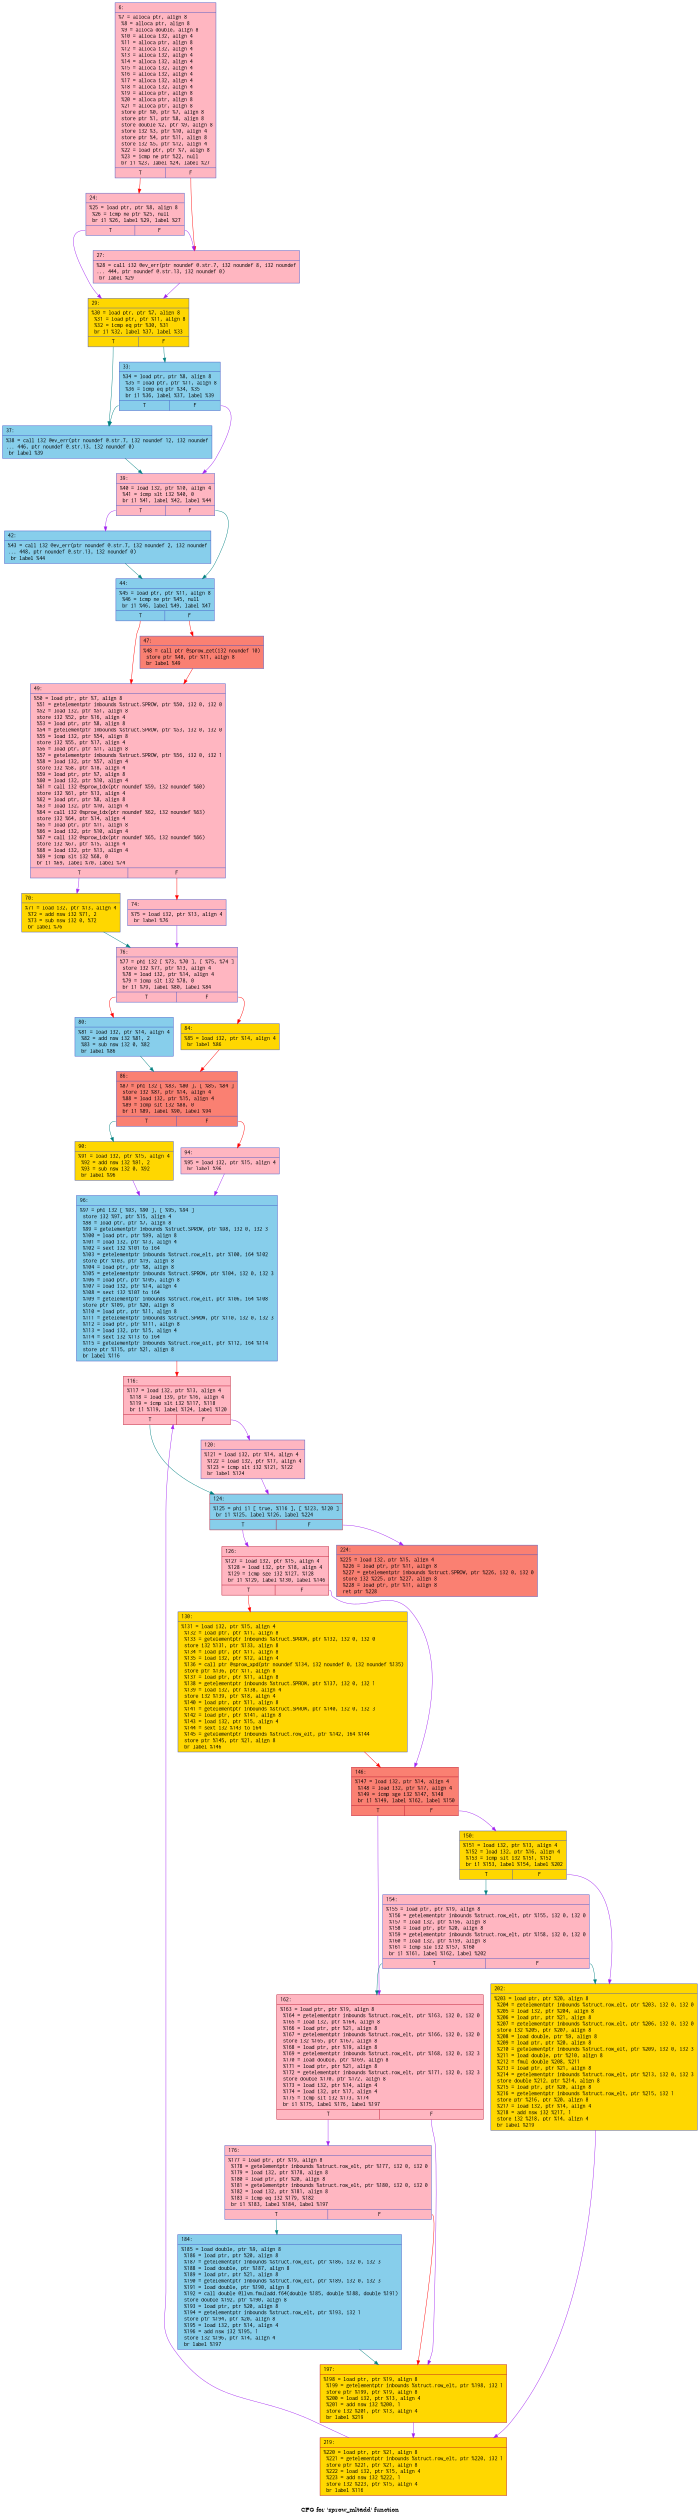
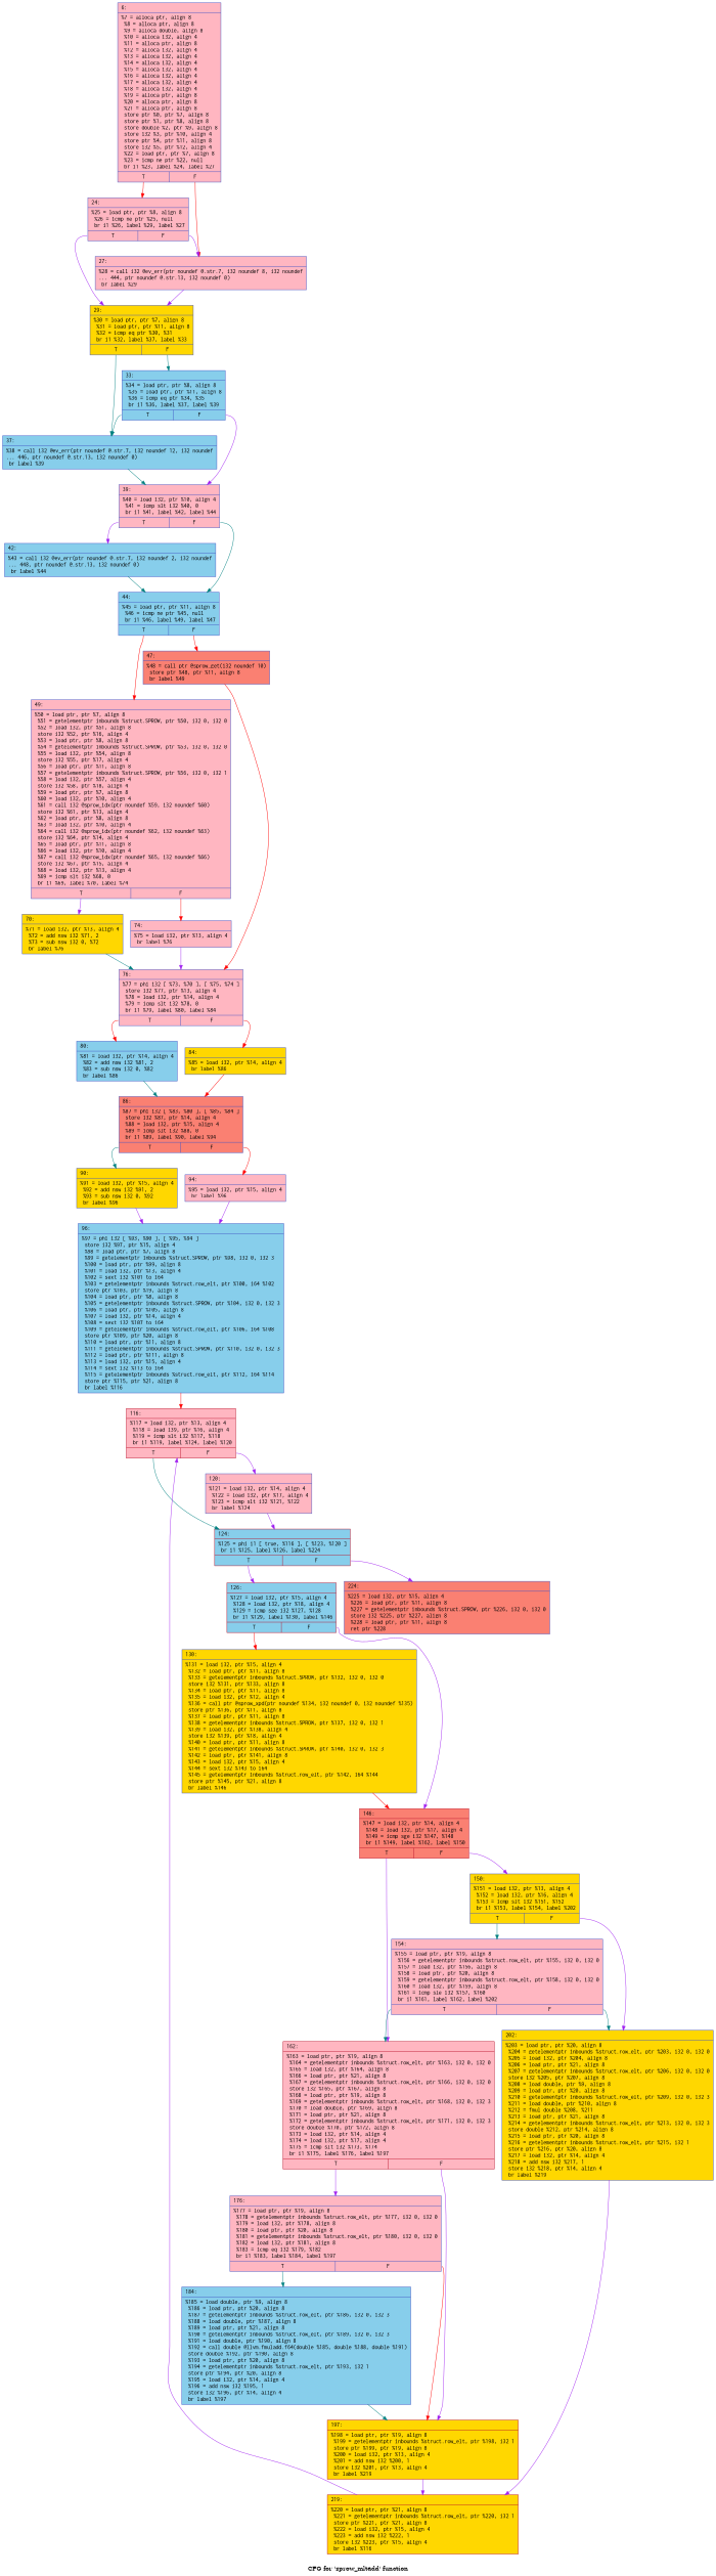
  digraph {
    label="CFG for 'sprow_mltadd' function"
    node [color="#3d50c3ff" fillcolor=lightpink fontname=Courier shape=record style=filled]
    edge [color=purple]
    n1 [label="{6:\l|  %7 = alloca ptr, align 8\l  %8 = alloca ptr, align 8\l  %9 = alloca double, align 8\l  %10 = alloca i32, align 4\l  %11 = alloca ptr, align 8\l  %12 = alloca i32, align 4\l  %13 = alloca i32, align 4\l  %14 = alloca i32, align 4\l  %15 = alloca i32, align 4\l  %16 = alloca i32, align 4\l  %17 = alloca i32, align 4\l  %18 = alloca i32, align 4\l  %19 = alloca ptr, align 8\l  %20 = alloca ptr, align 8\l  %21 = alloca ptr, align 8\l  store ptr %0, ptr %7, align 8\l  store ptr %1, ptr %8, align 8\l  store double %2, ptr %9, align 8\l  store i32 %3, ptr %10, align 4\l  store ptr %4, ptr %11, align 8\l  store i32 %5, ptr %12, align 4\l  %22 = load ptr, ptr %7, align 8\l  %23 = icmp ne ptr %22, null\l  br i1 %23, label %24, label %27\l|{<s0>T|<s1>F}}"]
    n2 [label="{24:\l|  %25 = load ptr, ptr %8, align 8\l  %26 = icmp ne ptr %25, null\l  br i1 %26, label %29, label %27\l|{<s0>T|<s1>F}}"]
    n3 [label="{27:\l|  %28 = call i32 @ev_err(ptr noundef @.str.7, i32 noundef 8, i32 noundef\l... 444, ptr noundef @.str.13, i32 noundef 0)\l  br label %29\l}"]
    n4 [fillcolor=gold label="{29:\l|  %30 = load ptr, ptr %7, align 8\l  %31 = load ptr, ptr %11, align 8\l  %32 = icmp eq ptr %30, %31\l  br i1 %32, label %37, label %33\l|{<s0>T|<s1>F}}"]
    n5 [fillcolor=skyblue label="{37:\l|  %38 = call i32 @ev_err(ptr noundef @.str.7, i32 noundef 12, i32 noundef\l... 446, ptr noundef @.str.13, i32 noundef 0)\l  br label %39\l}"]
    n6 [fillcolor=skyblue label="{33:\l|  %34 = load ptr, ptr %8, align 8\l  %35 = load ptr, ptr %11, align 8\l  %36 = icmp eq ptr %34, %35\l  br i1 %36, label %37, label %39\l|{<s0>T|<s1>F}}"]
    n7 [label="{39:\l|  %40 = load i32, ptr %10, align 4\l  %41 = icmp slt i32 %40, 0\l  br i1 %41, label %42, label %44\l|{<s0>T|<s1>F}}"]
    n8 [fillcolor=skyblue label="{42:\l|  %43 = call i32 @ev_err(ptr noundef @.str.7, i32 noundef 2, i32 noundef\l... 448, ptr noundef @.str.13, i32 noundef 0)\l  br label %44\l}"]
    n9 [fillcolor=skyblue label="{44:\l|  %45 = load ptr, ptr %11, align 8\l  %46 = icmp ne ptr %45, null\l  br i1 %46, label %49, label %47\l|{<s0>T|<s1>F}}"]
    n10 [label="{49:\l|  %50 = load ptr, ptr %7, align 8\l  %51 = getelementptr inbounds %struct.SPROW, ptr %50, i32 0, i32 0\l  %52 = load i32, ptr %51, align 8\l  store i32 %52, ptr %16, align 4\l  %53 = load ptr, ptr %8, align 8\l  %54 = getelementptr inbounds %struct.SPROW, ptr %53, i32 0, i32 0\l  %55 = load i32, ptr %54, align 8\l  store i32 %55, ptr %17, align 4\l  %56 = load ptr, ptr %11, align 8\l  %57 = getelementptr inbounds %struct.SPROW, ptr %56, i32 0, i32 1\l  %58 = load i32, ptr %57, align 4\l  store i32 %58, ptr %18, align 4\l  %59 = load ptr, ptr %7, align 8\l  %60 = load i32, ptr %10, align 4\l  %61 = call i32 @sprow_idx(ptr noundef %59, i32 noundef %60)\l  store i32 %61, ptr %13, align 4\l  %62 = load ptr, ptr %8, align 8\l  %63 = load i32, ptr %10, align 4\l  %64 = call i32 @sprow_idx(ptr noundef %62, i32 noundef %63)\l  store i32 %64, ptr %14, align 4\l  %65 = load ptr, ptr %11, align 8\l  %66 = load i32, ptr %10, align 4\l  %67 = call i32 @sprow_idx(ptr noundef %65, i32 noundef %66)\l  store i32 %67, ptr %15, align 4\l  %68 = load i32, ptr %13, align 4\l  %69 = icmp slt i32 %68, 0\l  br i1 %69, label %70, label %74\l|{<s0>T|<s1>F}}"]
    n11 [fillcolor=salmon label="{47:\l|  %48 = call ptr @sprow_get(i32 noundef 10)\l  store ptr %48, ptr %11, align 8\l  br label %49\l}"]
    n12 [fillcolor=gold label="{70:\l|  %71 = load i32, ptr %13, align 4\l  %72 = add nsw i32 %71, 2\l  %73 = sub nsw i32 0, %72\l  br label %76\l}"]
    n13 [label="{74:\l|  %75 = load i32, ptr %13, align 4\l  br label %76\l}"]
    n14 [label="{76:\l|  %77 = phi i32 [ %73, %70 ], [ %75, %74 ]\l  store i32 %77, ptr %13, align 4\l  %78 = load i32, ptr %14, align 4\l  %79 = icmp slt i32 %78, 0\l  br i1 %79, label %80, label %84\l|{<s0>T|<s1>F}}"]
    n15 [fillcolor=skyblue label="{80:\l|  %81 = load i32, ptr %14, align 4\l  %82 = add nsw i32 %81, 2\l  %83 = sub nsw i32 0, %82\l  br label %86\l}"]
    n16 [fillcolor=gold label="{84:\l|  %85 = load i32, ptr %14, align 4\l  br label %86\l}"]
    n17 [fillcolor=salmon label="{86:\l|  %87 = phi i32 [ %83, %80 ], [ %85, %84 ]\l  store i32 %87, ptr %14, align 4\l  %88 = load i32, ptr %15, align 4\l  %89 = icmp slt i32 %88, 0\l  br i1 %89, label %90, label %94\l|{<s0>T|<s1>F}}"]
    n18 [fillcolor=gold label="{90:\l|  %91 = load i32, ptr %15, align 4\l  %92 = add nsw i32 %91, 2\l  %93 = sub nsw i32 0, %92\l  br label %96\l}"]
    n19 [label="{94:\l|  %95 = load i32, ptr %15, align 4\l  br label %96\l}"]
    n20 [fillcolor=skyblue label="{96:\l|  %97 = phi i32 [ %93, %90 ], [ %95, %94 ]\l  store i32 %97, ptr %15, align 4\l  %98 = load ptr, ptr %7, align 8\l  %99 = getelementptr inbounds %struct.SPROW, ptr %98, i32 0, i32 3\l  %100 = load ptr, ptr %99, align 8\l  %101 = load i32, ptr %13, align 4\l  %102 = sext i32 %101 to i64\l  %103 = getelementptr inbounds %struct.row_elt, ptr %100, i64 %102\l  store ptr %103, ptr %19, align 8\l  %104 = load ptr, ptr %8, align 8\l  %105 = getelementptr inbounds %struct.SPROW, ptr %104, i32 0, i32 3\l  %106 = load ptr, ptr %105, align 8\l  %107 = load i32, ptr %14, align 4\l  %108 = sext i32 %107 to i64\l  %109 = getelementptr inbounds %struct.row_elt, ptr %106, i64 %108\l  store ptr %109, ptr %20, align 8\l  %110 = load ptr, ptr %11, align 8\l  %111 = getelementptr inbounds %struct.SPROW, ptr %110, i32 0, i32 3\l  %112 = load ptr, ptr %111, align 8\l  %113 = load i32, ptr %15, align 4\l  %114 = sext i32 %113 to i64\l  %115 = getelementptr inbounds %struct.row_elt, ptr %112, i64 %114\l  store ptr %115, ptr %21, align 8\l  br label %116\l}"]
    n21 [color="#b70d28ff" label="{116:\l|  %117 = load i32, ptr %13, align 4\l  %118 = load i39, ptr %16, align 4\l  %119 = icmp slt i32 %117, %118\l  br i1 %119, label %124, label %120\l|{<s0>T|<s1>F}}"]
    n22 [color="#b70d28ff" fillcolor=skyblue label="{124:\l|  %125 = phi i1 [ true, %116 ], [ %123, %120 ]\l  br i1 %125, label %126, label %224\l|{<s0>T|<s1>F}}"]
    n23 [label="{120:\l|  %121 = load i32, ptr %14, align 4\l  %122 = load i32, ptr %17, align 4\l  %123 = icmp slt i32 %121, %122\l  br label %124\l}"]
-   n24 [color="#b70d28ff" label="{126:\l|  %127 = load i32, ptr %15, align 4\l  %128 = load i32, ptr %18, align 4\l  %129 = icmp sge i32 %127, %128\l  br i1 %129, label %130, label %146\l|{<s0>T|<s1>F}}"]
+   n24 [color="#b70d28ff" fillcolor=skyblue label="{126:\l|  %127 = load i32, ptr %15, align 4\l  %128 = load i32, ptr %18, align 4\l  %129 = icmp sge i32 %127, %128\l  br i1 %129, label %130, label %146\l|{<s0>T|<s1>F}}"]
    n25 [fillcolor=salmon label="{224:\l|  %225 = load i32, ptr %15, align 4\l  %226 = load ptr, ptr %11, align 8\l  %227 = getelementptr inbounds %struct.SPROW, ptr %226, i32 0, i32 0\l  store i32 %225, ptr %227, align 8\l  %228 = load ptr, ptr %11, align 8\l  ret ptr %228\l}"]
    n26 [fillcolor=gold label="{130:\l|  %131 = load i32, ptr %15, align 4\l  %132 = load ptr, ptr %11, align 8\l  %133 = getelementptr inbounds %struct.SPROW, ptr %132, i32 0, i32 0\l  store i32 %131, ptr %133, align 8\l  %134 = load ptr, ptr %11, align 8\l  %135 = load i32, ptr %12, align 4\l  %136 = call ptr @sprow_xpd(ptr noundef %134, i32 noundef 0, i32 noundef %135)\l  store ptr %136, ptr %11, align 8\l  %137 = load ptr, ptr %11, align 8\l  %138 = getelementptr inbounds %struct.SPROW, ptr %137, i32 0, i32 1\l  %139 = load i32, ptr %138, align 4\l  store i32 %139, ptr %18, align 4\l  %140 = load ptr, ptr %11, align 8\l  %141 = getelementptr inbounds %struct.SPROW, ptr %140, i32 0, i32 3\l  %142 = load ptr, ptr %141, align 8\l  %143 = load i32, ptr %15, align 4\l  %144 = sext i32 %143 to i64\l  %145 = getelementptr inbounds %struct.row_elt, ptr %142, i64 %144\l  store ptr %145, ptr %21, align 8\l  br label %146\l}"]
    n27 [color="#b70d28ff" fillcolor=salmon label="{146:\l|  %147 = load i32, ptr %14, align 4\l  %148 = load i32, ptr %17, align 4\l  %149 = icmp sge i32 %147, %148\l  br i1 %149, label %162, label %150\l|{<s0>T|<s1>F}}"]
    n28 [color="#b70d28ff" label="{162:\l|  %163 = load ptr, ptr %19, align 8\l  %164 = getelementptr inbounds %struct.row_elt, ptr %163, i32 0, i32 0\l  %165 = load i32, ptr %164, align 8\l  %166 = load ptr, ptr %21, align 8\l  %167 = getelementptr inbounds %struct.row_elt, ptr %166, i32 0, i32 0\l  store i32 %165, ptr %167, align 8\l  %168 = load ptr, ptr %19, align 8\l  %169 = getelementptr inbounds %struct.row_elt, ptr %168, i32 0, i32 3\l  %170 = load double, ptr %169, align 8\l  %171 = load ptr, ptr %21, align 8\l  %172 = getelementptr inbounds %struct.row_elt, ptr %171, i32 0, i32 3\l  store double %170, ptr %172, align 8\l  %173 = load i32, ptr %14, align 4\l  %174 = load i32, ptr %17, align 4\l  %175 = icmp slt i32 %173, %174\l  br i1 %175, label %176, label %197\l|{<s0>T|<s1>F}}"]
    n29 [fillcolor=gold label="{150:\l|  %151 = load i32, ptr %13, align 4\l  %152 = load i32, ptr %16, align 4\l  %153 = icmp slt i32 %151, %152\l  br i1 %153, label %154, label %202\l|{<s0>T|<s1>F}}"]
    n30 [label="{176:\l|  %177 = load ptr, ptr %19, align 8\l  %178 = getelementptr inbounds %struct.row_elt, ptr %177, i32 0, i32 0\l  %179 = load i32, ptr %178, align 8\l  %180 = load ptr, ptr %20, align 8\l  %181 = getelementptr inbounds %struct.row_elt, ptr %180, i32 0, i32 0\l  %182 = load i32, ptr %181, align 8\l  %183 = icmp eq i32 %179, %182\l  br i1 %183, label %184, label %197\l|{<s0>T|<s1>F}}"]
    n31 [color="#b70d28ff" fillcolor=gold label="{197:\l|  %198 = load ptr, ptr %19, align 8\l  %199 = getelementptr inbounds %struct.row_elt, ptr %198, i32 1\l  store ptr %199, ptr %19, align 8\l  %200 = load i32, ptr %13, align 4\l  %201 = add nsw i32 %200, 1\l  store i32 %201, ptr %13, align 4\l  br label %219\l}"]
    n32 [label="{154:\l|  %155 = load ptr, ptr %19, align 8\l  %156 = getelementptr inbounds %struct.row_elt, ptr %155, i32 0, i32 0\l  %157 = load i32, ptr %156, align 8\l  %158 = load ptr, ptr %20, align 8\l  %159 = getelementptr inbounds %struct.row_elt, ptr %158, i32 0, i32 0\l  %160 = load i32, ptr %159, align 8\l  %161 = icmp sle i32 %157, %160\l  br i1 %161, label %162, label %202\l|{<s0>T|<s1>F}}"]
    n33 [fillcolor=gold label="{202:\l|  %203 = load ptr, ptr %20, align 8\l  %204 = getelementptr inbounds %struct.row_elt, ptr %203, i32 0, i32 0\l  %205 = load i32, ptr %204, align 8\l  %206 = load ptr, ptr %21, align 8\l  %207 = getelementptr inbounds %struct.row_elt, ptr %206, i32 0, i32 0\l  store i32 %205, ptr %207, align 8\l  %208 = load double, ptr %9, align 8\l  %209 = load ptr, ptr %20, align 8\l  %210 = getelementptr inbounds %struct.row_elt, ptr %209, i32 0, i32 3\l  %211 = load double, ptr %210, align 8\l  %212 = fmul double %208, %211\l  %213 = load ptr, ptr %21, align 8\l  %214 = getelementptr inbounds %struct.row_elt, ptr %213, i32 0, i32 3\l  store double %212, ptr %214, align 8\l  %215 = load ptr, ptr %20, align 8\l  %216 = getelementptr inbounds %struct.row_elt, ptr %215, i32 1\l  store ptr %216, ptr %20, align 8\l  %217 = load i32, ptr %14, align 4\l  %218 = add nsw i32 %217, 1\l  store i32 %218, ptr %14, align 4\l  br label %219\l}"]
    n34 [fillcolor=skyblue label="{184:\l|  %185 = load double, ptr %9, align 8\l  %186 = load ptr, ptr %20, align 8\l  %187 = getelementptr inbounds %struct.row_elt, ptr %186, i32 0, i32 3\l  %188 = load double, ptr %187, align 8\l  %189 = load ptr, ptr %21, align 8\l  %190 = getelementptr inbounds %struct.row_elt, ptr %189, i32 0, i32 3\l  %191 = load double, ptr %190, align 8\l  %192 = call double @llvm.fmuladd.f64(double %185, double %188, double %191)\l  store double %192, ptr %190, align 8\l  %193 = load ptr, ptr %20, align 8\l  %194 = getelementptr inbounds %struct.row_elt, ptr %193, i32 1\l  store ptr %194, ptr %20, align 8\l  %195 = load i32, ptr %14, align 4\l  %196 = add nsw i32 %195, 1\l  store i32 %196, ptr %14, align 4\l  br label %197\l}"]
    n35 [color="#b70d28ff" fillcolor=gold label="{219:\l|  %220 = load ptr, ptr %21, align 8\l  %221 = getelementptr inbounds %struct.row_elt, ptr %220, i32 1\l  store ptr %221, ptr %21, align 8\l  %222 = load i32, ptr %15, align 4\l  %223 = add nsw i32 %222, 1\l  store i32 %223, ptr %15, align 4\l  br label %116\l}"]
    n1 -> n2 [color=red tailport=s0]
    n1 -> n3 [color=red tailport=s1]
    n2 -> n3 [tailport=s1]
    n2 -> n4 [tailport=s0]
    n3 -> n4
    n4 -> n5 [color=teal tailport=s0]
    n4 -> n6 [color=teal tailport=s1]
    n5 -> n7 [color=teal]
    n6 -> n5 [color=teal tailport=s0]
    n6 -> n7 [tailport=s1]
    n7 -> n8 [tailport=s0]
    n7 -> n9 [color=teal tailport=s1]
    n8 -> n9 [color=teal]
    n9 -> n10 [color=red tailport=s0]
    n9 -> n11 [color=red tailport=s1]
    n10 -> n12 [tailport=s0]
    n10 -> n13 [color=red tailport=s1]
-   n11 -> n10 [color=red]
+   n11 -> n14 [color=red]
    n12 -> n14 [color=teal]
    n13 -> n14
    n14 -> n15 [color=red tailport=s0]
    n14 -> n16 [color=red tailport=s1]
    n15 -> n17 [color=teal]
    n16 -> n17 [color=red]
    n17 -> n18 [color=teal tailport=s0]
    n17 -> n19 [color=red tailport=s1]
    n18 -> n20
    n19 -> n20
    n20 -> n21 [color=red]
    n21 -> n22 [color=teal tailport=s0]
    n21 -> n23 [tailport=s1]
    n22 -> n24 [tailport=s0]
    n22 -> n25 [tailport=s1]
    n23 -> n22
    n24 -> n26 [color=red tailport=s0]
    n24 -> n27 [tailport=s1]
    n26 -> n27 [color=red]
    n27 -> n28 [tailport=s0]
    n27 -> n29 [tailport=s1]
    n28 -> n30 [tailport=s0]
    n28 -> n31 [tailport=s1]
    n29 -> n32 [color=teal tailport=s0]
    n29 -> n33 [tailport=s1]
    n30 -> n31 [color=red tailport=s1]
    n30 -> n34 [color=teal tailport=s0]
    n31 -> n35
    n32 -> n28 [color=teal tailport=s0]
    n32 -> n33 [color=teal tailport=s1]
    n33 -> n35
    n34 -> n31 [color=teal]
    n35 -> n21
  }
